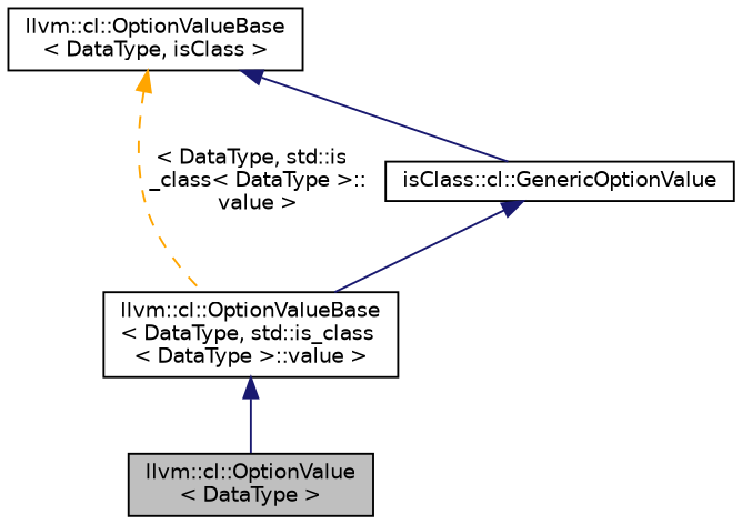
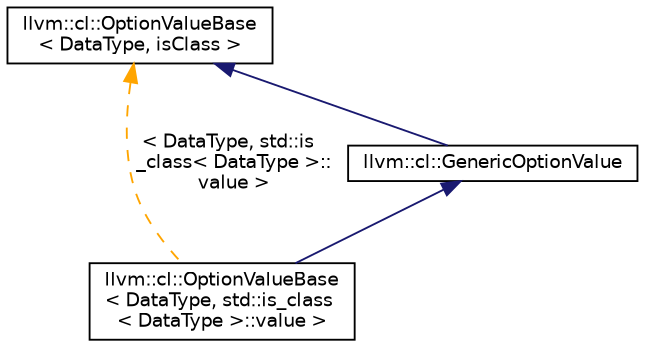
  digraph {
    node [color=black fontname=Helvetica fontsize=10 shape=box]
    edge [color=midnightblue dir=back fontname=Helvetica fontsize=10 labelfontname=Helvetica labelfontsize=10 style=solid]
-   n1 [fillcolor=grey75 fontcolor=black height=0.2 label="llvm::cl::OptionValue\l\< DataType \>" style=filled width=0.4]
    n2 [height=0.2 label="llvm::cl::OptionValueBase\l\< DataType, std::is_class\l\< DataType \>::value \>" width=0.4]
-   n3 [height=0.2 label="isClass::cl::GenericOptionValue" width=0.4]
+   n3 [height=0.2 label="llvm::cl::GenericOptionValue" width=0.4]
    n4 [height=0.2 label="llvm::cl::OptionValueBase\l\< DataType, isClass \>" width=0.4]
-   n2 -> n1
    n3 -> n2
    n4 -> n2 [color=orange label=" \< DataType, std::is\l_class\< DataType \>::\lvalue \>" style=dashed]
    n4 -> n3
  }
